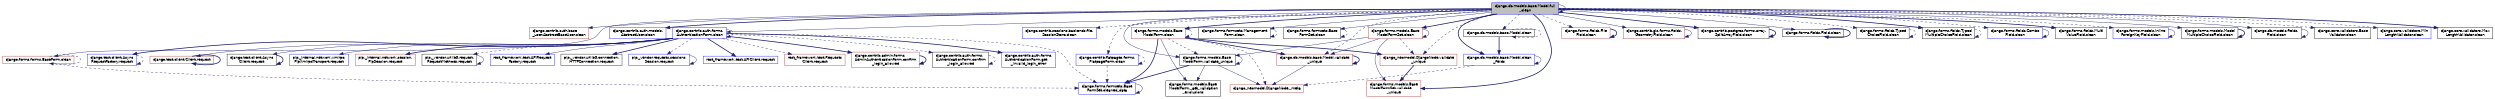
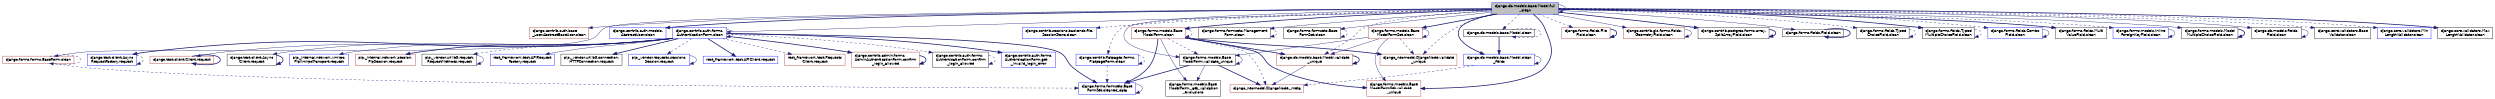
  digraph {
    rankdir=TB
    node [color=black fillcolor=white fontname=Helvetica fontsize=10 shape=record style=filled]
    edge [color=midnightblue fontname=Helvetica fontsize=10 labelfontname=Helvetica labelfontsize=10 style=dashed]
    n1 [color=blue fillcolor=grey75 fontcolor=black height=0.2 label="django.db.models.base.Model.full\l_clean" width=0.4]
    n2 [color=brown height=0.2 label="django.contrib.auth.base\l_user.AbstractBaseUser.clean" width=0.4]
    n3 [color=blue height=0.2 label="django.contrib.auth.forms.\lAuthenticationForm.clean" width=0.4]
    n4 [color=blue height=0.2 label="django.contrib.auth.models.\lAbstractUser.clean" width=0.4]
    n5 [color=blue height=0.2 label="django.contrib.flatpages.forms.\lFlatpageForm.clean" width=0.4]
    n6 [color=blue height=0.2 label="django.contrib.sessions.backends.file.\lSessionStore.clean" width=0.4]
    n7 [height=0.2 label="django.db.models.base.Model.clean" width=0.4]
    n8 [color=blue height=0.2 label="django.db.models.base.Model.clean\l_fields" width=0.4]
    n9 [color=brown height=0.2 label="django.forms.forms.BaseForm.clean" width=0.4]
    n10 [height=0.2 label="django.forms.formsets.Management\lForm.clean" width=0.4]
    n11 [height=0.2 label="django.forms.formsets.Base\lFormSet.clean" width=0.4]
    n12 [color=brown height=0.2 label="django.forms.models.Base\lModelForm.clean" width=0.4]
    n13 [height=0.2 label="django.forms.models.Base\lModelForm.validate_unique" width=0.4]
    n14 [color=brown height=0.2 label="django.forms.models.Base\lModelFormSet.validate\l_unique" width=0.4]
    n15 [color=brown height=0.2 label="django_neomodel.DjangoNode.validate\l_unique" width=0.4]
    n16 [color=brown height=0.2 label="django.db.models.base.Model.validate\l_unique" width=0.4]
    n17 [color=brown height=0.2 label="django.forms.models.Base\lModelFormSet.clean" width=0.4]
    n18 [color=brown height=0.2 label="django.forms.fields.File\lField.clean" width=0.4]
    n19 [color=brown height=0.2 label="django.contrib.gis.forms.fields.\lGeometryField.clean" width=0.4]
    n20 [height=0.2 label="django.contrib.postgres.forms.array.\lSplitArrayField.clean" width=0.4]
    n21 [height=0.2 label="django.forms.fields.Field.clean" width=0.4]
    n22 [height=0.2 label="django.forms.fields.Typed\lChoiceField.clean" width=0.4]
    n23 [height=0.2 label="django.forms.fields.Typed\lMultipleChoiceField.clean" width=0.4]
    n24 [color=blue height=0.2 label="django.forms.fields.Combo\lField.clean" width=0.4]
    n25 [height=0.2 label="django.forms.fields.Multi\lValueField.clean" width=0.4]
    n26 [color=blue height=0.2 label="django.forms.models.Inline\lForeignKeyField.clean" width=0.4]
    n27 [height=0.2 label="django.forms.models.Model\lMultipleChoiceField.clean" width=0.4]
    n28 [height=0.2 label="django.db.models.fields.\lField.clean" width=0.4]
    n29 [height=0.2 label="django.core.validators.Base\lValidator.clean" width=0.4]
    n30 [color=blue height=0.2 label="django.core.validators.Min\lLengthValidator.clean" width=0.4]
    n31 [height=0.2 label="django.core.validators.Max\lLengthValidator.clean" width=0.4]
    n32 [color=blue height=0.2 label="django.forms.formsets.Base\lFormSet.cleaned_data" width=0.4]
    n33 [color=brown height=0.2 label="django.contrib.admin.forms.\lAdminAuthenticationForm.confirm\l_login_allowed" width=0.4]
    n34 [height=0.2 label="django.contrib.auth.forms.\lAuthenticationForm.confirm\l_login_allowed" width=0.4]
    n35 [color=blue height=0.2 label="django.contrib.auth.forms.\lAuthenticationForm.get\l_invalid_login_error" width=0.4]
    n36 [color=blue height=0.2 label="django.test.client.Async\lRequestFactory.request" width=0.4]
    n37 [color=brown height=0.2 label="django.test.client.Client.request" width=0.4]
    n38 [height=0.2 label="django.test.client.Async\lClient.request" width=0.4]
    n39 [color=blue height=0.2 label="pip._internal.network.xmlrpc.\lPipXmlrpcTransport.request" width=0.4]
    n40 [color=brown height=0.2 label="pip._internal.network.session.\lPipSession.request" width=0.4]
    n41 [height=0.2 label="pip._vendor.urllib3.request.\lRequestMethods.request" width=0.4]
    n42 [color=blue height=0.2 label="rest_framework.test.APIRequest\lFactory.request" width=0.4]
    n43 [height=0.2 label="pip._vendor.urllib3.connection.\lHTTPConnection.request" width=0.4]
    n44 [color=blue height=0.2 label="pip._vendor.requests.sessions.\lSession.request" width=0.4]
    n45 [color=blue height=0.2 label="rest_framework.test.APIClient.request" width=0.4]
    n46 [color=brown height=0.2 label="rest_framework.test.Requests\lClient.request" width=0.4]
    n47 [color=brown height=0.2 label="django_neomodel.DjangoNode._meta" width=0.4]
    n48 [height=0.2 label="django.forms.models.Base\lModelForm._get_validation\l_exclusions" width=0.4]
    n1 -> n1 [style=solid]
    n1 -> n2 [style=solid]
    n1 -> n3 [style=solid]
    n1 -> n4 [style=bold]
    n1 -> n5
    n1 -> n6
    n1 -> n7
    n1 -> n8 [style=bold]
    n1 -> n9 [style=solid]
    n1 -> n10 [style=solid]
    n1 -> n11 [style=solid]
    n1 -> n12 [style=bold]
    n1 -> n13 [style=solid]
    n1 -> n14 [style=bold]
    n1 -> n15
    n1 -> n16
    n1 -> n17 [style=bold]
    n1 -> n18
    n1 -> n19 [style=solid]
    n1 -> n20 [style=bold]
    n1 -> n21 [style=solid]
    n1 -> n22
    n1 -> n23 [style=bold]
    n1 -> n24
    n1 -> n25 [style=bold]
    n1 -> n26
    n1 -> n27 [style=solid]
    n1 -> n28 [style=solid]
    n1 -> n29
    n1 -> n30
    n1 -> n31 [style=bold]
    n3 -> n3
-   n3 -> n32
+   n3 -> n32 [style=bold]
    n3 -> n33 [style=bold]
    n3 -> n34
    n3 -> n35 [style=bold]
    n3 -> n36 [style=bold]
    n3 -> n37 [style=solid]
    n3 -> n38 [style=solid]
    n3 -> n39 [style=solid]
    n3 -> n40 [style=bold]
    n3 -> n41
    n3 -> n42 [style=solid]
    n3 -> n43 [style=bold]
    n3 -> n44
    n3 -> n45 [style=bold]
    n3 -> n46
    n5 -> n5
    n5 -> n32
    n7 -> n7
    n7 -> n8 [style=bold]
    n8 -> n8 [style=solid]
    n8 -> n47
    n9 -> n9
    n9 -> n32
    n10 -> n10
    n11 -> n11
    n12 -> n12
    n12 -> n13
-   n15 -> n14 [style=bold]
+   n12 -> n14 [style=bold]
    n12 -> n15 [style=bold]
    n12 -> n16 [style=bold]
    n12 -> n32 [style=bold]
    n12 -> n47
    n12 -> n48 [style=solid]
    n13 -> n13 [style=solid]
    n13 -> n32 [style=bold]
-   n13 -> n47 [style=solid]
+   n13 -> n47 [style=bold]
    n13 -> n48 [style=solid]
    n16 -> n16 [style=bold]
    n16 -> n47 [style=solid]
    n17 -> n13 [style=solid]
    n17 -> n14 [style=solid]
    n17 -> n15
    n17 -> n16 [style=solid]
    n17 -> n17 [style=solid]
    n18 -> n18 [style=bold]
    n19 -> n19 [style=solid]
    n20 -> n20 [style=bold]
    n21 -> n21 [style=bold]
    n22 -> n22
    n23 -> n23
    n24 -> n24 [style=solid]
    n26 -> n26 [style=solid]
    n27 -> n27 [style=bold]
    n28 -> n28 [style=solid]
    n32 -> n32 [style=solid]
    n33 -> n33 [style=bold]
    n34 -> n34
    n36 -> n36
    n37 -> n37 [style=bold]
    n38 -> n38 [style=bold]
    n41 -> n41 [style=solid]
    n44 -> n44 [style=solid]
  }
